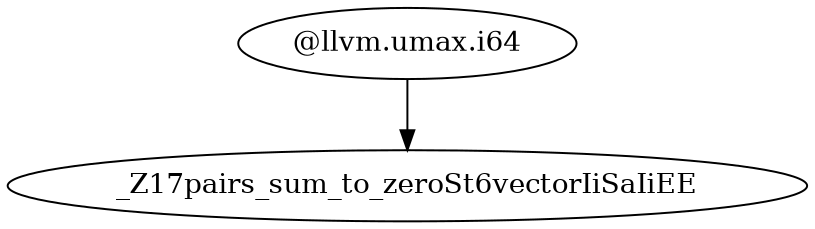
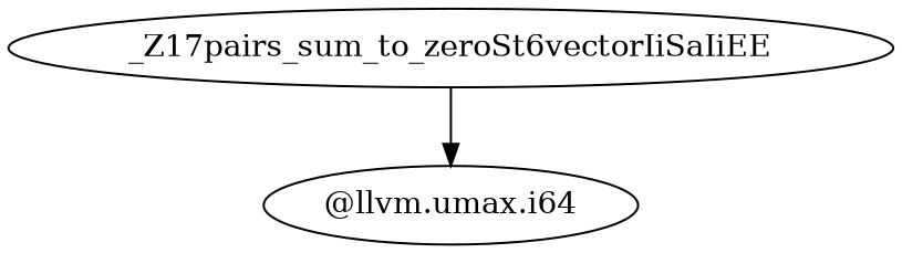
  digraph {
    n1 [label=_Z17pairs_sum_to_zeroSt6vectorIiSaIiEE]
    n2 [label="@llvm.umax.i64"]
-   n2 -> n1
+   n1 -> n2
  }
